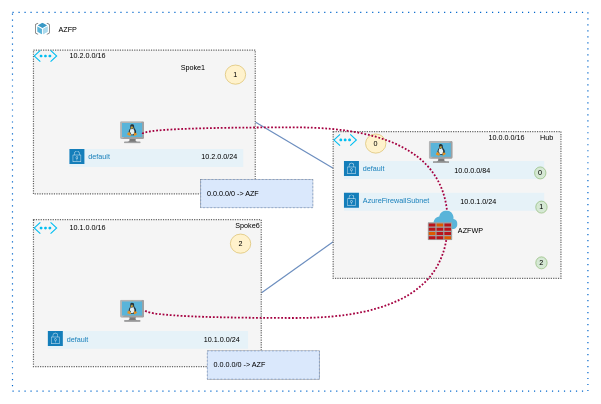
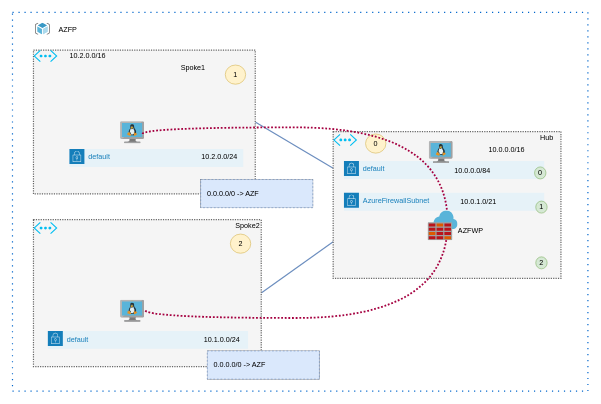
  <mxCell id="0" />
  <mxCell id="1" parent="0" />
  <mxCell id="2" value="" style="whiteSpace=wrap;html=1;dashed=1;strokeColor=#0066CC;strokeWidth=2;dashPattern=1 4;" parent="1" vertex="1"><mxGeometry x="20" y="20" width="960" height="632" as="geometry" /></mxCell>
  <mxCell id="3" style="edgeStyle=none;rounded=0;orthogonalLoop=1;jettySize=auto;html=1;exitX=1;exitY=0.5;exitDx=0;exitDy=0;entryX=0;entryY=0.75;entryDx=0;entryDy=0;endArrow=none;endFill=0;fillColor=#dae8fc;strokeColor=#6c8ebf;strokeWidth=2;" parent="1" source="4" target="20" edge="1"><mxGeometry relative="1" as="geometry" /></mxCell>
  <mxCell id="4" value="" style="whiteSpace=wrap;html=1;dashed=1;strokeWidth=2;dashPattern=1 1;strokeColor=#666666;fillColor=#f5f5f5;fontColor=#333333;" parent="1" vertex="1"><mxGeometry x="55" y="366" width="380" height="245" as="geometry" /></mxCell>
  <mxCell id="5" value="" style="verticalLabelPosition=bottom;html=1;verticalAlign=top;align=center;strokeColor=none;fillColor=#00BEF2;shape=mxgraph.azure.virtual_network;pointerEvents=1;dashed=1;" parent="1" vertex="1"><mxGeometry x="55" y="370" width="40" height="20" as="geometry" /></mxCell>
  <mxCell id="6" value="default" style="points=[[0,0],[0.25,0],[0.5,0],[0.75,0],[1,0],[1,0.25],[1,0.5],[1,0.75],[1,1],[0.75,1],[0.5,1],[0.25,1],[0,1],[0,0.75],[0,0.5],[0,0.25]];outlineConnect=0;gradientColor=none;html=1;whiteSpace=wrap;fontSize=12;fontStyle=0;shape=mxgraph.aws4.group;grIcon=mxgraph.aws4.group_security_group;grStroke=0;strokeColor=#147EBA;fillColor=#E6F2F8;verticalAlign=top;align=left;spacingLeft=30;fontColor=#147EBA;dashed=0;" parent="1" vertex="1"><mxGeometry x="79" y="551.53" width="334" height="30" as="geometry" /></mxCell>
  <mxCell id="7" style="edgeStyle=none;rounded=0;orthogonalLoop=1;jettySize=auto;html=1;exitX=1;exitY=0.5;exitDx=0;exitDy=0;endArrow=none;endFill=0;entryX=0;entryY=0.25;entryDx=0;entryDy=0;fillColor=#dae8fc;strokeColor=#6c8ebf;strokeWidth=2;" parent="1" source="8" target="20" edge="1"><mxGeometry relative="1" as="geometry"><mxPoint x="553" y="340" as="targetPoint" /></mxGeometry></mxCell>
  <mxCell id="8" value="" style="whiteSpace=wrap;html=1;dashed=1;strokeWidth=2;dashPattern=1 1;strokeColor=#666666;fillColor=#f5f5f5;fontColor=#333333;" parent="1" vertex="1"><mxGeometry x="55" y="83" width="370" height="240" as="geometry" /></mxCell>
  <mxCell id="9" value="" style="verticalLabelPosition=bottom;html=1;verticalAlign=top;align=center;strokeColor=none;fillColor=#00BEF2;shape=mxgraph.azure.virtual_network;pointerEvents=1;dashed=1;" parent="1" vertex="1"><mxGeometry x="55" y="83" width="40" height="20" as="geometry" /></mxCell>
  <mxCell id="10" value="default" style="points=[[0,0],[0.25,0],[0.5,0],[0.75,0],[1,0],[1,0.25],[1,0.5],[1,0.75],[1,1],[0.75,1],[0.5,1],[0.25,1],[0,1],[0,0.75],[0,0.5],[0,0.25]];outlineConnect=0;gradientColor=none;html=1;whiteSpace=wrap;fontSize=12;fontStyle=0;shape=mxgraph.aws4.group;grIcon=mxgraph.aws4.group_security_group;grStroke=0;strokeColor=#147EBA;fillColor=#E6F2F8;verticalAlign=top;align=left;spacingLeft=30;fontColor=#147EBA;dashed=0;" parent="1" vertex="1"><mxGeometry x="115" y="248" width="290" height="30" as="geometry" /></mxCell>
  <mxCell id="11" value="" style="aspect=fixed;html=1;points=[];align=center;image;fontSize=12;image=img/lib/mscae/VM_Linux.svg;dashed=1;" parent="1" vertex="1"><mxGeometry x="200" y="202.2" width="40" height="36.8" as="geometry" /></mxCell>
- <mxCell id="12" value="10.1.0.0/16" style="text;html=1;resizable=0;autosize=1;align=center;verticalAlign=middle;points=[];fillColor=none;strokeColor=none;rounded=0;dashed=1;" parent="1" vertex="1"><mxGeometry x="105" y="370" width="80" height="20" as="geometry" /></mxCell>
  <mxCell id="13" value="10.2.0.0/16" style="text;html=1;resizable=0;autosize=1;align=center;verticalAlign=middle;points=[];fillColor=none;strokeColor=none;rounded=0;dashed=1;" parent="1" vertex="1"><mxGeometry x="110" y="84" width="70" height="18" as="geometry" /></mxCell>
  <mxCell id="14" value="10.1.0.0/24" style="text;html=1;resizable=0;autosize=1;align=center;verticalAlign=middle;points=[];fillColor=none;strokeColor=none;rounded=0;dashed=1;" parent="1" vertex="1"><mxGeometry x="334" y="557.53" width="70" height="18" as="geometry" /></mxCell>
  <mxCell id="15" value="10.2.0.0/24" style="text;html=1;resizable=0;autosize=1;align=center;verticalAlign=middle;points=[];fillColor=none;strokeColor=none;rounded=0;dashed=1;" parent="1" vertex="1"><mxGeometry x="330" y="252.93" width="70" height="18" as="geometry" /></mxCell>
- <mxCell id="16" value="Spoke6" style="text;html=1;resizable=0;autosize=1;align=center;verticalAlign=middle;points=[];fillColor=none;strokeColor=none;rounded=0;dashed=1;" parent="1" vertex="1"><mxGeometry x="386" y="367" width="51" height="18" as="geometry" /></mxCell>
+ <mxCell id="16" value="Spoke2" style="text;html=1;resizable=0;autosize=1;align=center;verticalAlign=middle;points=[];fillColor=none;strokeColor=none;rounded=0;dashed=1;" parent="1" vertex="1"><mxGeometry x="386" y="367" width="51" height="18" as="geometry" /></mxCell>
  <mxCell id="17" value="Spoke1" style="text;html=1;resizable=0;autosize=1;align=center;verticalAlign=middle;points=[];fillColor=none;strokeColor=none;rounded=0;dashed=1;" parent="1" vertex="1"><mxGeometry x="295" y="104" width="51" height="18" as="geometry" /></mxCell>
  <mxCell id="18" value="" style="sketch=0;aspect=fixed;html=1;points=[];align=center;image;fontSize=12;image=img/lib/mscae/ResourceGroup.svg;strokeColor=#004C99;" parent="1" vertex="1"><mxGeometry x="58" y="38" width="25" height="20" as="geometry" /></mxCell>
  <mxCell id="19" value="AZFP" style="text;html=1;resizable=0;autosize=1;align=center;verticalAlign=middle;points=[];fillColor=none;strokeColor=none;rounded=0;dashed=1;" parent="1" vertex="1"><mxGeometry x="91" y="40" width="41" height="18" as="geometry" /></mxCell>
  <mxCell id="20" value="" style="whiteSpace=wrap;html=1;dashed=1;strokeWidth=2;dashPattern=1 1;strokeColor=#666666;fillColor=#f5f5f5;fontColor=#333333;" parent="1" vertex="1"><mxGeometry x="555" y="219" width="380" height="245" as="geometry" /></mxCell>
  <mxCell id="21" value="" style="verticalLabelPosition=bottom;html=1;verticalAlign=top;align=center;strokeColor=none;fillColor=#00BEF2;shape=mxgraph.azure.virtual_network;pointerEvents=1;dashed=1;" parent="1" vertex="1"><mxGeometry x="555" y="223" width="40" height="20" as="geometry" /></mxCell>
- <mxCell id="22" value="10.0.0.0/16" style="text;html=1;resizable=0;autosize=1;align=center;verticalAlign=middle;points=[];fillColor=none;strokeColor=none;rounded=0;dashed=1;" parent="1" vertex="1"><mxGeometry x="809" y="221" width="70" height="18" as="geometry" /></mxCell>
+ <mxCell id="22" value="10.0.0.0/16" style="text;html=1;resizable=0;autosize=1;align=center;verticalAlign=middle;points=[];fillColor=none;strokeColor=none;rounded=0;dashed=1;" parent="1" vertex="1"><mxGeometry x="809" y="241" width="70" height="18" as="geometry" /></mxCell>
  <mxCell id="23" value="Hub" style="text;html=1;resizable=0;autosize=1;align=center;verticalAlign=middle;points=[];fillColor=none;strokeColor=none;rounded=0;dashed=1;" parent="1" vertex="1"><mxGeometry x="891" y="219" width="40" height="20" as="geometry" /></mxCell>
  <mxCell id="24" value="1" style="ellipse;whiteSpace=wrap;html=1;fillColor=#fff2cc;strokeColor=#d6b656;" parent="1" vertex="1"><mxGeometry x="375" y="108" width="34" height="32" as="geometry" /></mxCell>
  <mxCell id="25" value="2" style="ellipse;whiteSpace=wrap;html=1;fillColor=#fff2cc;strokeColor=#d6b656;" parent="1" vertex="1"><mxGeometry x="383.5" y="390" width="34" height="32" as="geometry" /></mxCell>
  <mxCell id="26" value="AzureFirewallSubnet" style="points=[[0,0],[0.25,0],[0.5,0],[0.75,0],[1,0],[1,0.25],[1,0.5],[1,0.75],[1,1],[0.75,1],[0.5,1],[0.25,1],[0,1],[0,0.75],[0,0.5],[0,0.25]];outlineConnect=0;gradientColor=none;html=1;whiteSpace=wrap;fontSize=12;fontStyle=0;shape=mxgraph.aws4.group;grIcon=mxgraph.aws4.group_security_group;grStroke=0;strokeColor=#147EBA;fillColor=#E6F2F8;verticalAlign=top;align=left;spacingLeft=30;fontColor=#147EBA;dashed=0;" parent="1" vertex="1"><mxGeometry x="573" y="321" width="334" height="30" as="geometry" /></mxCell>
- <mxCell id="27" value="10.0.1.0/24" style="text;html=1;resizable=0;autosize=1;align=center;verticalAlign=middle;points=[];fillColor=none;strokeColor=none;rounded=0;dashed=1;" parent="1" vertex="1"><mxGeometry x="762" y="327" width="70" height="18" as="geometry" /></mxCell>
+ <mxCell id="27" value="10.0.1.0/21" style="text;html=1;resizable=0;autosize=1;align=center;verticalAlign=middle;points=[];fillColor=none;strokeColor=none;rounded=0;dashed=1;" parent="1" vertex="1"><mxGeometry x="762" y="327" width="70" height="18" as="geometry" /></mxCell>
  <mxCell id="28" value="default" style="points=[[0,0],[0.25,0],[0.5,0],[0.75,0],[1,0],[1,0.25],[1,0.5],[1,0.75],[1,1],[0.75,1],[0.5,1],[0.25,1],[0,1],[0,0.75],[0,0.5],[0,0.25]];outlineConnect=0;gradientColor=none;html=1;whiteSpace=wrap;fontSize=12;fontStyle=0;shape=mxgraph.aws4.group;grIcon=mxgraph.aws4.group_security_group;grStroke=0;strokeColor=#147EBA;fillColor=#E6F2F8;verticalAlign=top;align=left;spacingLeft=30;fontColor=#147EBA;dashed=0;" parent="1" vertex="1"><mxGeometry x="573" y="268" width="334" height="30" as="geometry" /></mxCell>
  <mxCell id="29" value="" style="aspect=fixed;html=1;points=[];align=center;image;fontSize=12;image=img/lib/mscae/VM_Linux.svg;dashed=1;" parent="1" vertex="1"><mxGeometry x="715" y="235.2" width="40" height="36.8" as="geometry" /></mxCell>
  <mxCell id="30" value="0" style="ellipse;whiteSpace=wrap;html=1;fillColor=#fff2cc;strokeColor=#d6b656;" parent="1" vertex="1"><mxGeometry x="609" y="223" width="34" height="32" as="geometry" /></mxCell>
  <mxCell id="31" value="0" style="ellipse;whiteSpace=wrap;html=1;fillColor=#d5e8d4;strokeColor=#82b366;" parent="1" vertex="1"><mxGeometry x="891" y="278" width="19" height="20" as="geometry" /></mxCell>
  <mxCell id="32" value="1" style="ellipse;whiteSpace=wrap;html=1;fillColor=#d5e8d4;strokeColor=#82b366;" parent="1" vertex="1"><mxGeometry x="893" y="335" width="19" height="20" as="geometry" /></mxCell>
  <mxCell id="33" value="2" style="ellipse;whiteSpace=wrap;html=1;fillColor=#d5e8d4;strokeColor=#82b366;" parent="1" vertex="1"><mxGeometry x="893" y="428" width="19" height="20" as="geometry" /></mxCell>
  <mxCell id="34" style="edgeStyle=orthogonalEdgeStyle;curved=1;rounded=0;orthogonalLoop=1;jettySize=auto;html=1;entryX=1;entryY=0.435;entryDx=0;entryDy=0;entryPerimeter=0;endArrow=none;endFill=0;strokeWidth=3;fillColor=#d80073;strokeColor=#A50040;dashed=1;dashPattern=1 1;exitX=0.925;exitY=0.565;exitDx=0;exitDy=0;exitPerimeter=0;" parent="1" source="11" target="38" edge="1"><mxGeometry relative="1" as="geometry"><Array as="points"><mxPoint x="237" y="212" /><mxPoint x="746" y="212" /><mxPoint x="746" y="530" /><mxPoint x="240" y="530" /></Array><mxPoint x="319" y="212" as="sourcePoint" /><mxPoint x="375.75" y="505.5" as="targetPoint" /></mxGeometry></mxCell>
  <mxCell id="35" value="" style="group;fillColor=#E6E6E6;fontColor=#333333;strokeColor=#666666;" parent="1" vertex="1" connectable="0"><mxGeometry x="334" y="299" width="187" height="47" as="geometry" /></mxCell>
  <mxCell id="36" value="" style="whiteSpace=wrap;html=1;dashed=1;fillColor=#dae8fc;strokeColor=#6c8ebf;" parent="35" vertex="1"><mxGeometry width="187" height="47" as="geometry" /></mxCell>
  <mxCell id="37" value="0.0.0.0/0 -&amp;gt; AZF" style="text;html=1;resizable=0;autosize=1;align=left;verticalAlign=middle;points=[];fillColor=none;strokeColor=none;rounded=0;" parent="35" vertex="1"><mxGeometry x="9" y="14.5" width="97" height="18" as="geometry" /></mxCell>
  <mxCell id="38" value="" style="aspect=fixed;html=1;points=[];align=center;image;fontSize=12;image=img/lib/mscae/VM_Linux.svg;dashed=1;" parent="1" vertex="1"><mxGeometry x="200" y="500" width="40" height="36.8" as="geometry" /></mxCell>
  <mxCell id="39" value="10.0.0.0/84" style="text;html=1;resizable=0;autosize=1;align=center;verticalAlign=middle;points=[];fillColor=none;strokeColor=none;rounded=0;dashed=1;" parent="1" vertex="1"><mxGeometry x="752" y="275" width="70" height="18" as="geometry" /></mxCell>
  <mxCell id="40" value="" style="sketch=0;aspect=fixed;html=1;points=[];align=center;image;fontSize=12;image=img/lib/mscae/Azure_Firewall.svg;dashed=1;fillColor=#E6E6E6;" vertex="1" parent="1"><mxGeometry x="713" y="351" width="50" height="50" as="geometry" /></mxCell>
  <mxCell id="41" value="" style="group;fillColor=#E6E6E6;fontColor=#333333;strokeColor=#666666;" vertex="1" connectable="0" parent="1"><mxGeometry x="345" y="585" width="187" height="47" as="geometry" /></mxCell>
  <mxCell id="42" value="" style="whiteSpace=wrap;html=1;dashed=1;fillColor=#dae8fc;strokeColor=#6c8ebf;" vertex="1" parent="41"><mxGeometry width="187" height="47" as="geometry" /></mxCell>
  <mxCell id="43" value="0.0.0.0/0 -&amp;gt; AZF" style="text;html=1;resizable=0;autosize=1;align=left;verticalAlign=middle;points=[];fillColor=none;strokeColor=none;rounded=0;" vertex="1" parent="41"><mxGeometry x="9" y="14.5" width="97" height="18" as="geometry" /></mxCell>
  <mxCell id="44" value="AZFWP" style="text;html=1;resizable=0;autosize=1;align=center;verticalAlign=middle;points=[];fillColor=none;strokeColor=none;rounded=0;dashed=1;" vertex="1" parent="1"><mxGeometry x="758" y="376" width="52" height="18" as="geometry" /></mxCell>
